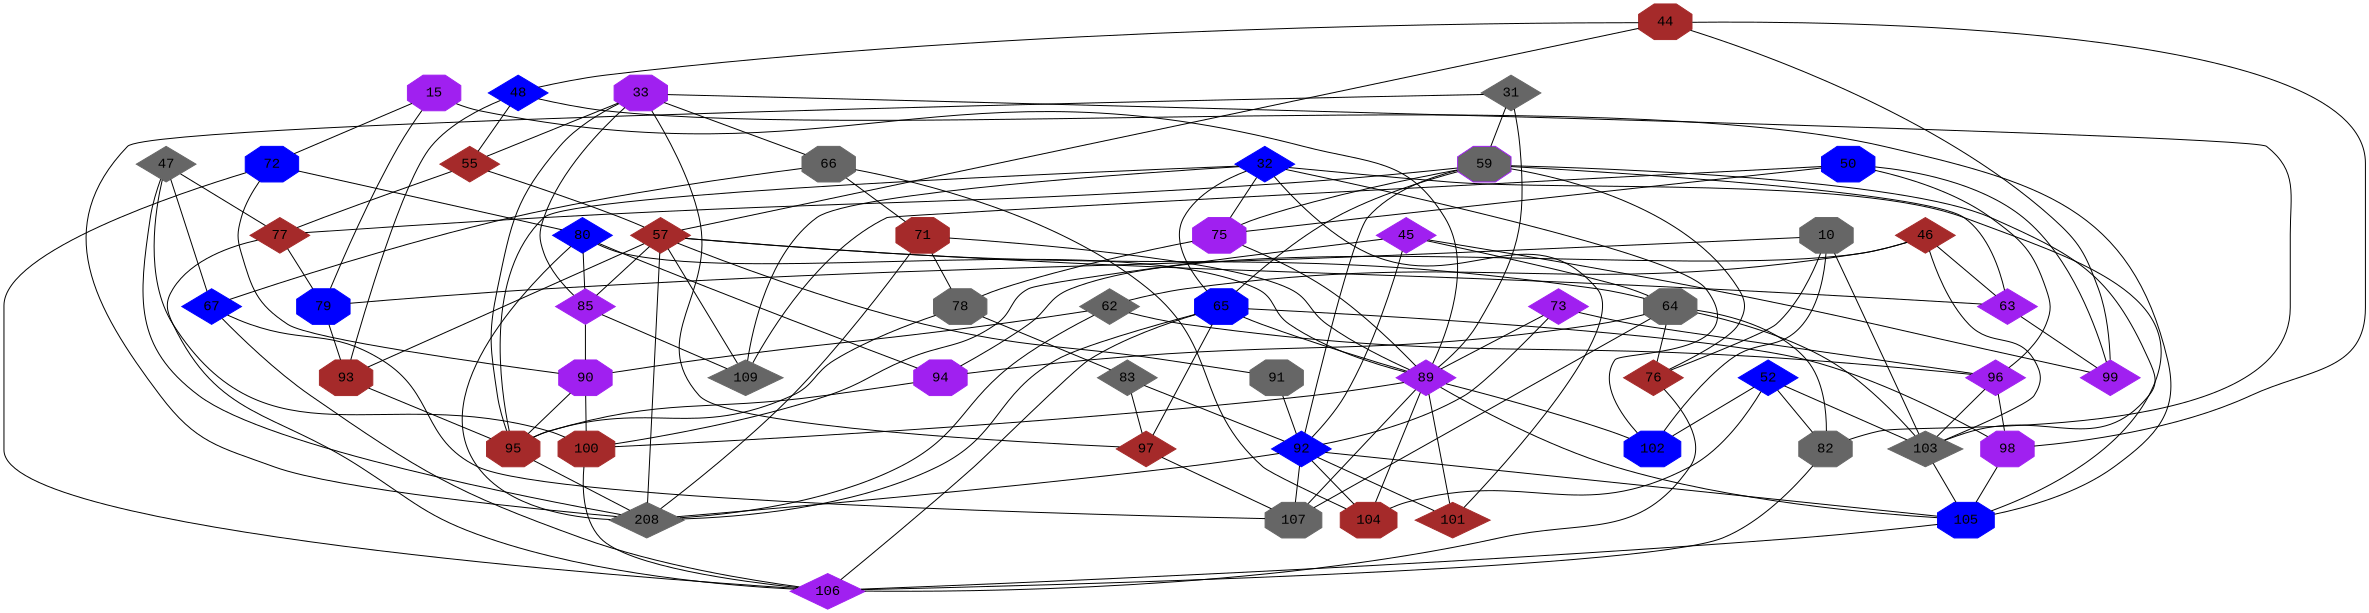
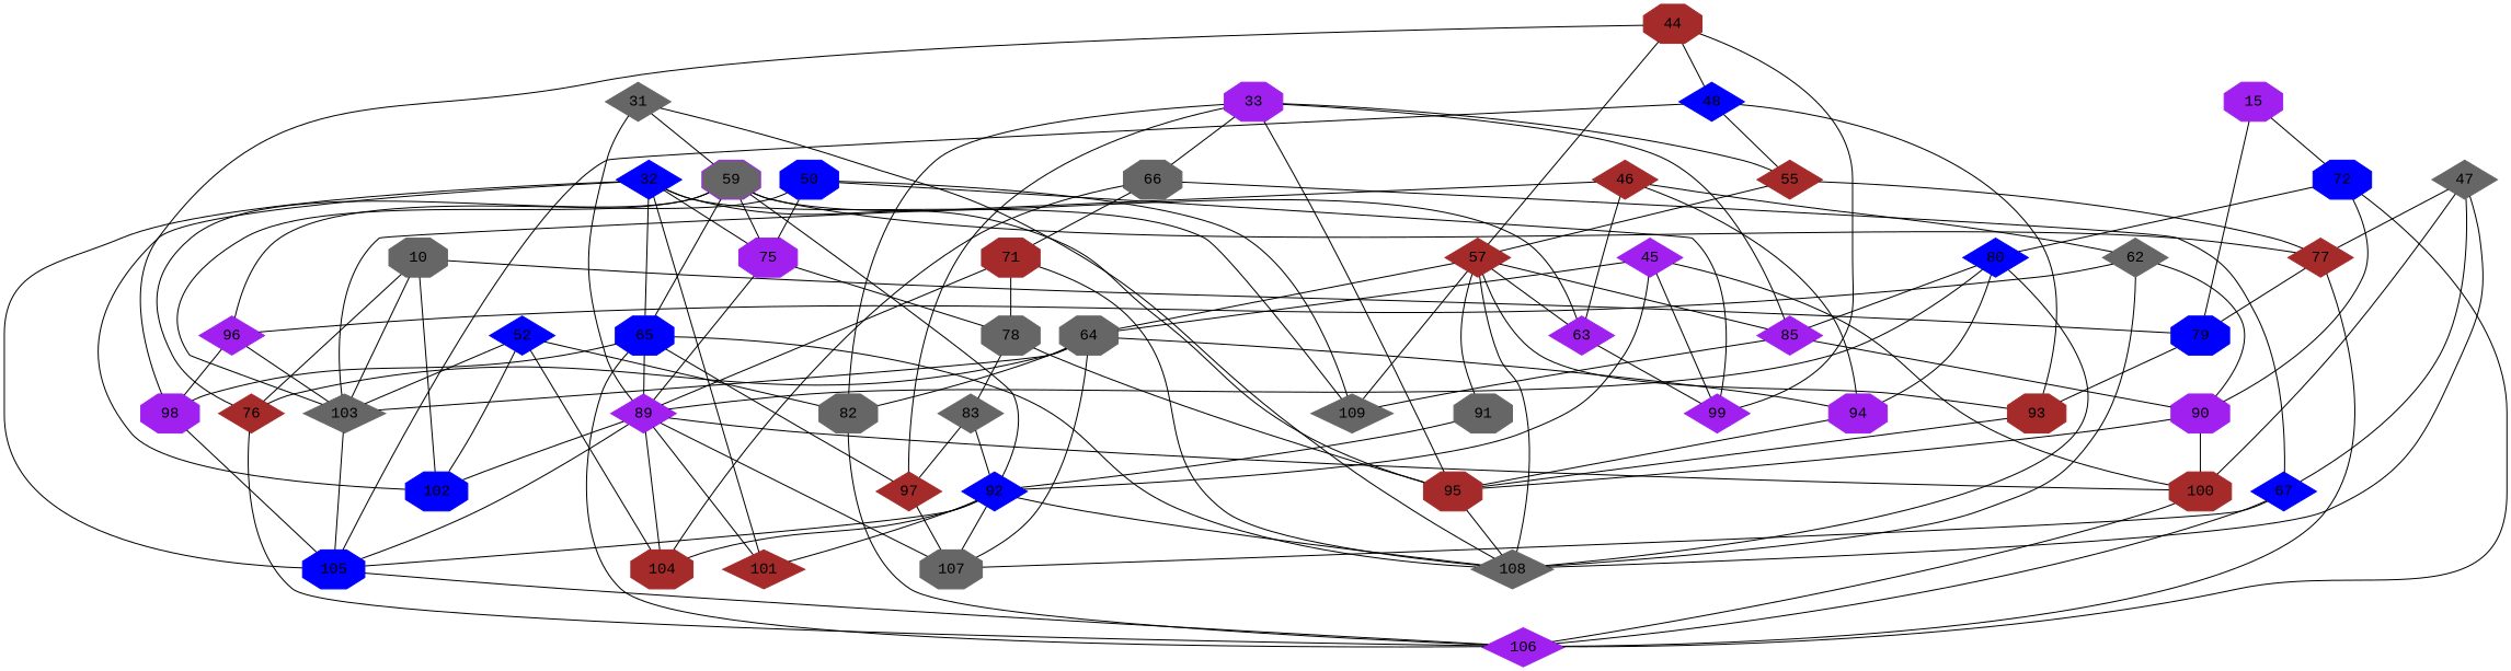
  graph {
    fontname="Liberation Mono"
    node [color=purple fontname="Liberation Mono" shape=diamond style=filled]
    edge [fontname="Liberation Mono"]
    72 [color=blue shape=octagon super="+54"]
    90 [shape=octagon super="+42"]
    106 [super="+36+61"]
    80 [color=blue super="+1+12"]
    15 [shape=octagon]
    79 [color=blue shape=octagon]
    89 [super="+3+27+34+41"]
    93 [color=brown shape=octagon]
    101 [color=brown]
    102 [color=blue shape=octagon]
    105 [color=blue shape=octagon super="+17+56"]
    100 [color=brown shape=octagon super="+29"]
    104 [color=brown shape=octagon]
    107 [color=gray40 shape=octagon super="+58"]
    59 [fillcolor=gray40 shape=octagon super="+2+14"]
    65 [color=blue shape=octagon super="+4+10+18"]
    75 [shape=octagon super="+38"]
    92 [color=blue super="+20+68+88"]
    63
    103 [color=gray40 super="+60"]
    77 [color=brown super="+74"]
    76 [color=brown]
    31 [color=gray40]
-   108 [color=gray40 super="+13+53+69+37" label=208]
+   108 [color=gray40 super="+13+53+69+37"]
    32 [color=blue super="+7+26+8"]
    95 [color=brown shape=octagon super="+84"]
    109 [color=gray40]
    97 [color=brown]
    98 [shape=octagon super="+87"]
    78 [color=gray40 shape=octagon super="+35"]
    33 [shape=octagon super="+5+22"]
    55 [color=brown super="+24"]
    66 [color=gray40 shape=octagon]
    82 [color=gray40 shape=octagon super="+51"]
    85 [super="+81"]
    57 [color=brown super="+16+49+39"]
    67 [color=blue]
    71 [color=brown shape=octagon]
    44 [color=brown shape=octagon]
    48 [color=blue]
    99
    64 [color=gray40 shape=octagon super="+11+30"]
    91 [color=gray40 shape=octagon]
    94 [shape=octagon]
    45
    46 [color=brown]
    62 [color=gray40]
    96 [super="+86"]
    47 [color=gray40]
    50 [color=blue shape=octagon]
    52 [color=blue]
    n52 [color=gray40 label=10 shape=octagon]
    83 [color=gray40]
-   73
    72 -- 90
    72 -- 106 [weight=2]
    72 -- 80 [weight=2]
    90 -- 100
    90 -- 95
    80 -- 89 [weight=2]
    80 -- 108 [weight=2]
    80 -- 85
    80 -- 94
    15 -- 72
    15 -- 79
-   15 -- 89 [weight=2]
    79 -- 93
    89 -- 101 [weight=2]
    89 -- 102
    89 -- 105
    89 -- 100 [weight=2]
    89 -- 104
    89 -- 107 [weight=2]
    93 -- 95
    105 -- 106
    100 -- 106
    59 -- 65
    59 -- 75
    59 -- 92
    59 -- 63
    59 -- 103
    59 -- 77
    59 -- 76
    65 -- 106 [weight=2]
    65 -- 89
    65 -- 108 [weight=2]
    65 -- 97
    65 -- 98 [weight=2]
    75 -- 89
    75 -- 78 [weight=2]
    92 -- 101
    92 -- 105
    92 -- 104
    92 -- 107
    92 -- 108
    63 -- 99
    103 -- 105 [weight=2]
    77 -- 106
    77 -- 79
    76 -- 106
    31 -- 89 [weight=2]
    31 -- 59
    31 -- 108
    32 -- 101
    32 -- 102
    32 -- 105 [weight=3]
    32 -- 65
    32 -- 75
    32 -- 95 [weight=2]
    32 -- 109
    95 -- 108
    97 -- 107
    98 -- 105
    78 -- 95
    78 -- 83 [weight=2]
    33 -- 95
    33 -- 97
    33 -- 55 [weight=2]
    33 -- 66
    33 -- 82 [weight=2]
    33 -- 85
    55 -- 77 [weight=2]
    55 -- 57
    66 -- 104
    66 -- 67
    66 -- 71
    82 -- 106
    85 -- 90 [weight=2]
    85 -- 109
    57 -- 93
    57 -- 63
    57 -- 108 [weight=2]
    57 -- 109
    57 -- 85
    57 -- 64
    57 -- 91
    67 -- 106
    67 -- 107
    71 -- 89
    71 -- 108
    71 -- 78
    44 -- 98
    44 -- 57
    44 -- 48
    44 -- 99
    48 -- 93
    48 -- 105
    48 -- 55
    64 -- 107
    64 -- 103
    64 -- 76
    64 -- 82 [weight=2]
    64 -- 94
    91 -- 92 [weight=3]
    94 -- 95
    45 -- 100
    45 -- 92
    45 -- 99
    45 -- 64
    46 -- 63
    46 -- 103
    46 -- 94
    46 -- 62
    62 -- 90
    62 -- 108
    62 -- 96
    96 -- 103
    96 -- 98 [weight=2]
    47 -- 100
    47 -- 77
    47 -- 108
    47 -- 67
    50 -- 75
    50 -- 109
    50 -- 99
    50 -- 96
    52 -- 102
    52 -- 104
    52 -- 103
    52 -- 82
    n52 -- 79
    n52 -- 102
    n52 -- 103
    n52 -- 76
    83 -- 92
    83 -- 97
-   73 -- 89 [weight=2]
-   73 -- 92
-   73 -- 96
  }
